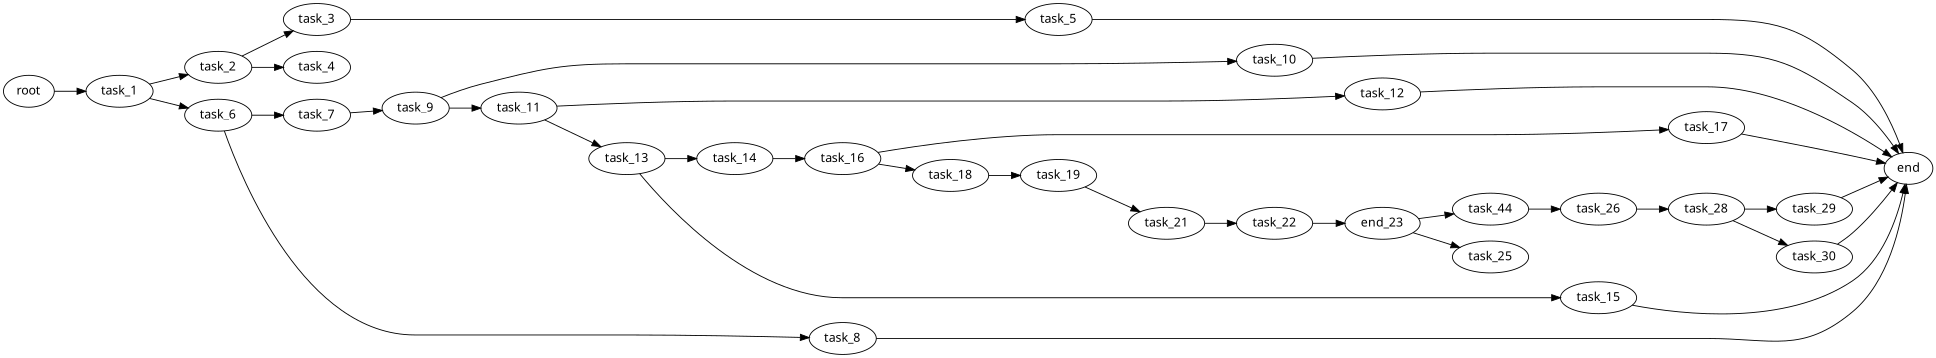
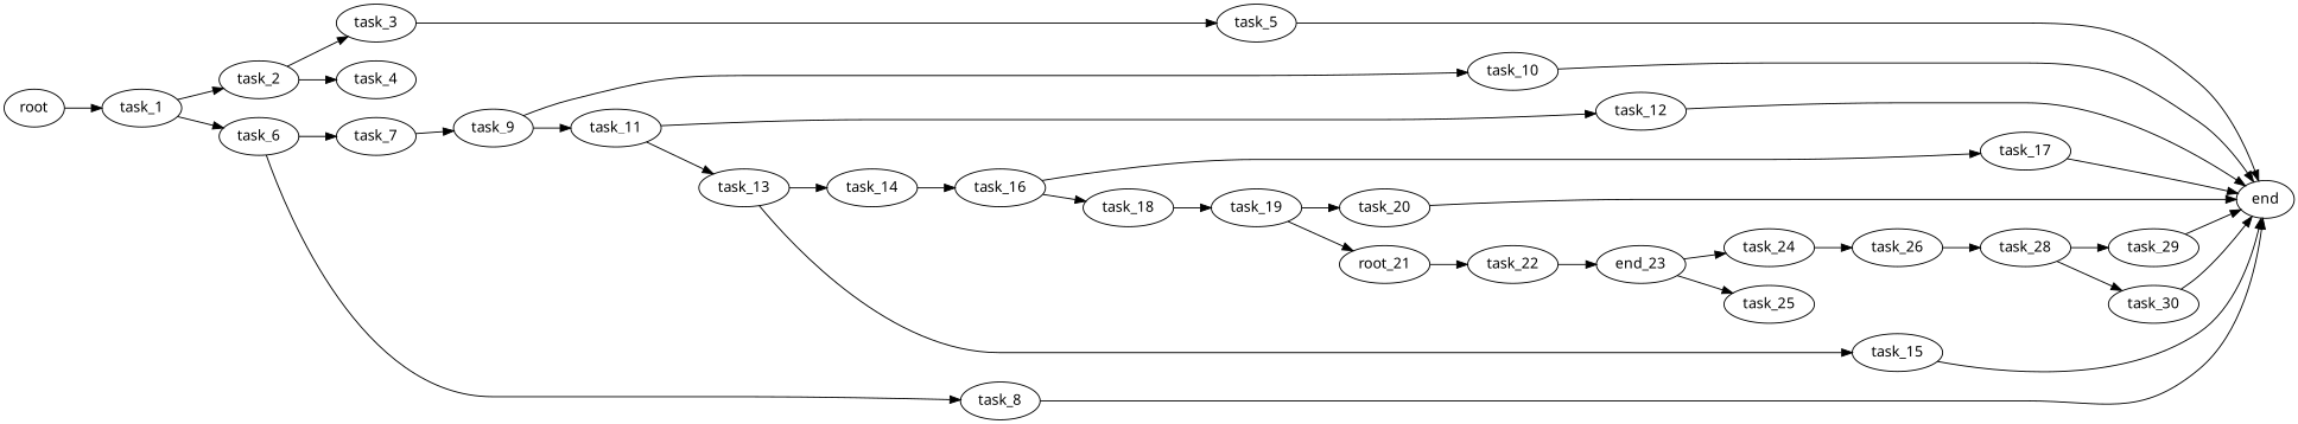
  digraph {
    fontname="Noto Sans"
    rankdir=LR
    node [fontname="Noto Sans"]
    edge [fontname="Noto Sans"]
    root
    task_1
    task_2
    task_6
    task_3
    task_4
    task_5
    end
    task_7
    task_8
    task_9
    task_10
    task_11
    task_12
    task_13
    task_14
    task_15
    task_16
    task_17
    task_18
    task_19
-   task_21
+   task_20
+   task_21 [label=root_21]
    task_22
    n25 [label=end_23]
-   task_24 [label=task_44]
+   task_24
    task_25
    task_26
    task_28
    task_29
    task_30
    root -> task_1
    task_1 -> task_2
    task_1 -> task_6
    task_2 -> task_3
    task_2 -> task_4
    task_6 -> task_7
    task_6 -> task_8
    task_3 -> task_5
    task_5 -> end
    task_7 -> task_9
    task_8 -> end
    task_9 -> task_10
    task_9 -> task_11
    task_10 -> end
    task_11 -> task_12
    task_11 -> task_13
    task_12 -> end
    task_13 -> task_14
    task_13 -> task_15
    task_14 -> task_16
    task_15 -> end
    task_16 -> task_17
    task_16 -> task_18
    task_17 -> end
    task_18 -> task_19
+   task_19 -> task_20
    task_19 -> task_21
+   task_20 -> end
    task_21 -> task_22
    task_22 -> n25
    n25 -> task_24
    n25 -> task_25
    task_24 -> task_26
    task_26 -> task_28
    task_28 -> task_29
    task_28 -> task_30
    task_29 -> end
    task_30 -> end
  }
